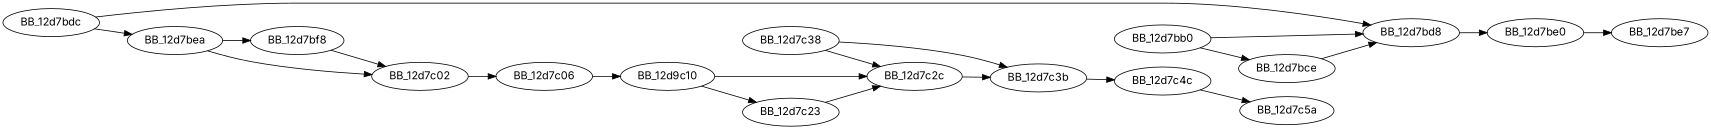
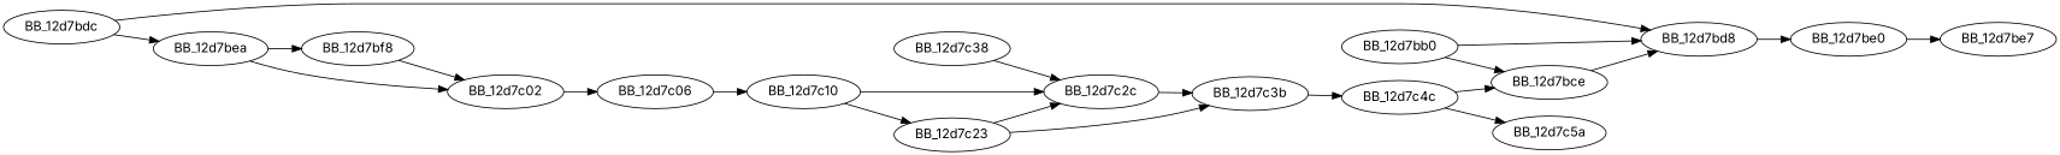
  digraph {
    fontname=Inter
    rankdir=LR
    node [fontname=Inter]
    edge [fontname=Inter]
    BB_12d7bb0
    BB_12d7bce
    BB_12d7bd8
    BB_12d7be0
    BB_12d7bdc
    BB_12d7bea
    BB_12d7be7
    BB_12d7bf8
    BB_12d7c02
    BB_12d7c06
-   BB_12d7c10 [label=BB_12d9c10]
+   BB_12d7c10
    BB_12d7c23
    BB_12d7c2c
    BB_12d7c3b
    BB_12d7c38
    BB_12d7c4c
    BB_12d7c5a
    BB_12d7bb0 -> BB_12d7bce
    BB_12d7bb0 -> BB_12d7bd8
    BB_12d7bce -> BB_12d7bd8
    BB_12d7bd8 -> BB_12d7be0
    BB_12d7be0 -> BB_12d7be7
    BB_12d7bdc -> BB_12d7bd8
    BB_12d7bdc -> BB_12d7bea
    BB_12d7bea -> BB_12d7bf8
    BB_12d7bea -> BB_12d7c02
    BB_12d7bf8 -> BB_12d7c02
    BB_12d7c02 -> BB_12d7c06
    BB_12d7c06 -> BB_12d7c10
    BB_12d7c10 -> BB_12d7c23
    BB_12d7c10 -> BB_12d7c2c
    BB_12d7c23 -> BB_12d7c2c
    BB_12d7c2c -> BB_12d7c3b
    BB_12d7c3b -> BB_12d7c4c
    BB_12d7c38 -> BB_12d7c2c
-   BB_12d7c38 -> BB_12d7c3b
+   BB_12d7c23 -> BB_12d7c3b
+   BB_12d7c4c -> BB_12d7bce
    BB_12d7c4c -> BB_12d7c5a
  }
